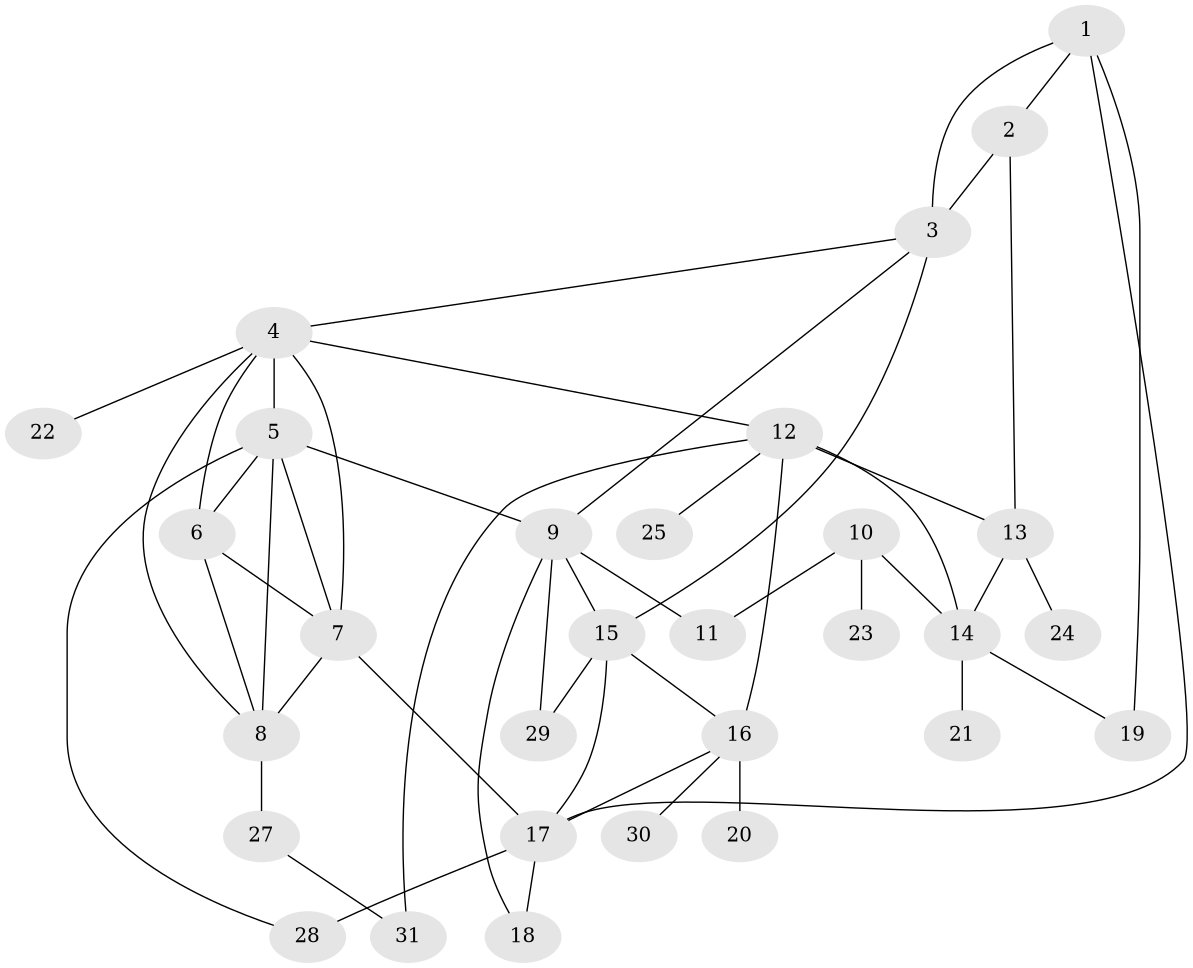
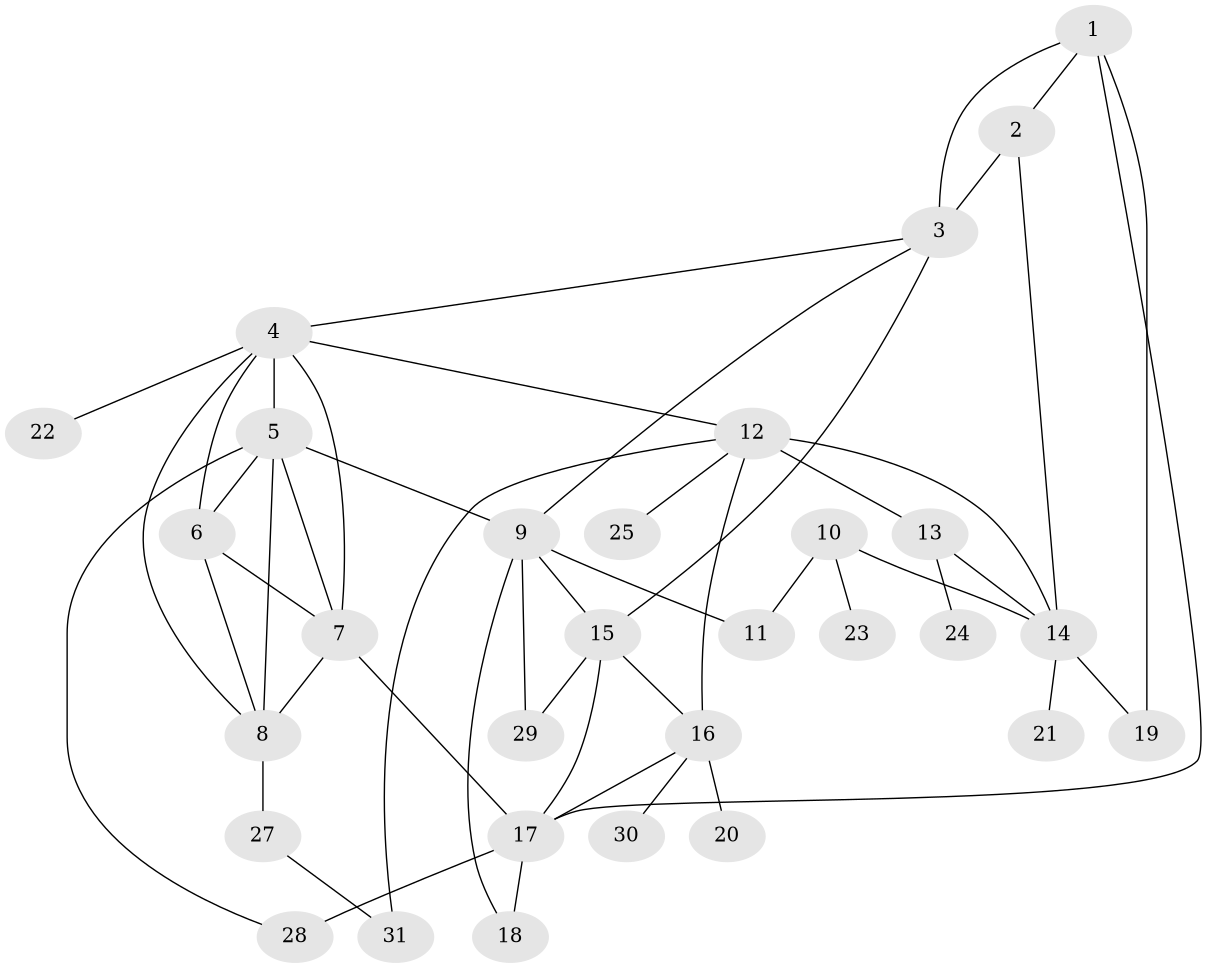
  graph {
    node [color=gray90 style=filled]
    edge [weight=1.0]
    1
    2
    3
    17
    19
    13
    4
    9
    15
    28
    18
    14
    24
    5
    6
    7
    8
    12
    22
    11
    29
    16
    27
    25
    31
    10
    23
    21
    20
    30
    1 -- 2 [weight=3.0]
    1 -- 3 [weight=3.0]
    1 -- 17
    1 -- 19 [weight=6.0]
    2 -- 3
-   2 -- 13
+   2 -- 14
    3 -- 4
    3 -- 9
    3 -- 15
    17 -- 28 [weight=2.0]
    17 -- 18
    13 -- 14
    13 -- 24
    4 -- 5
    4 -- 6
    4 -- 7
    4 -- 8
    4 -- 12
    4 -- 22
    9 -- 15
    9 -- 18
    9 -- 11 [weight=3.0]
    9 -- 29 [weight=2.0]
    15 -- 17 [weight=3.0]
    15 -- 29
    15 -- 16 [weight=3.0]
    14 -- 19
    14 -- 21
    5 -- 9
    5 -- 28
    5 -- 6
    5 -- 7
    5 -- 8
    6 -- 7
    6 -- 8
    7 -- 17
    7 -- 8
    8 -- 27 [weight=5.0]
    12 -- 13 [weight=3.0]
    12 -- 14 [weight=3.0]
    12 -- 16
    12 -- 25
    12 -- 31
    16 -- 17
    16 -- 20 [weight=6.0]
    16 -- 30
    27 -- 31
    10 -- 14
    10 -- 11
    10 -- 23
  }
